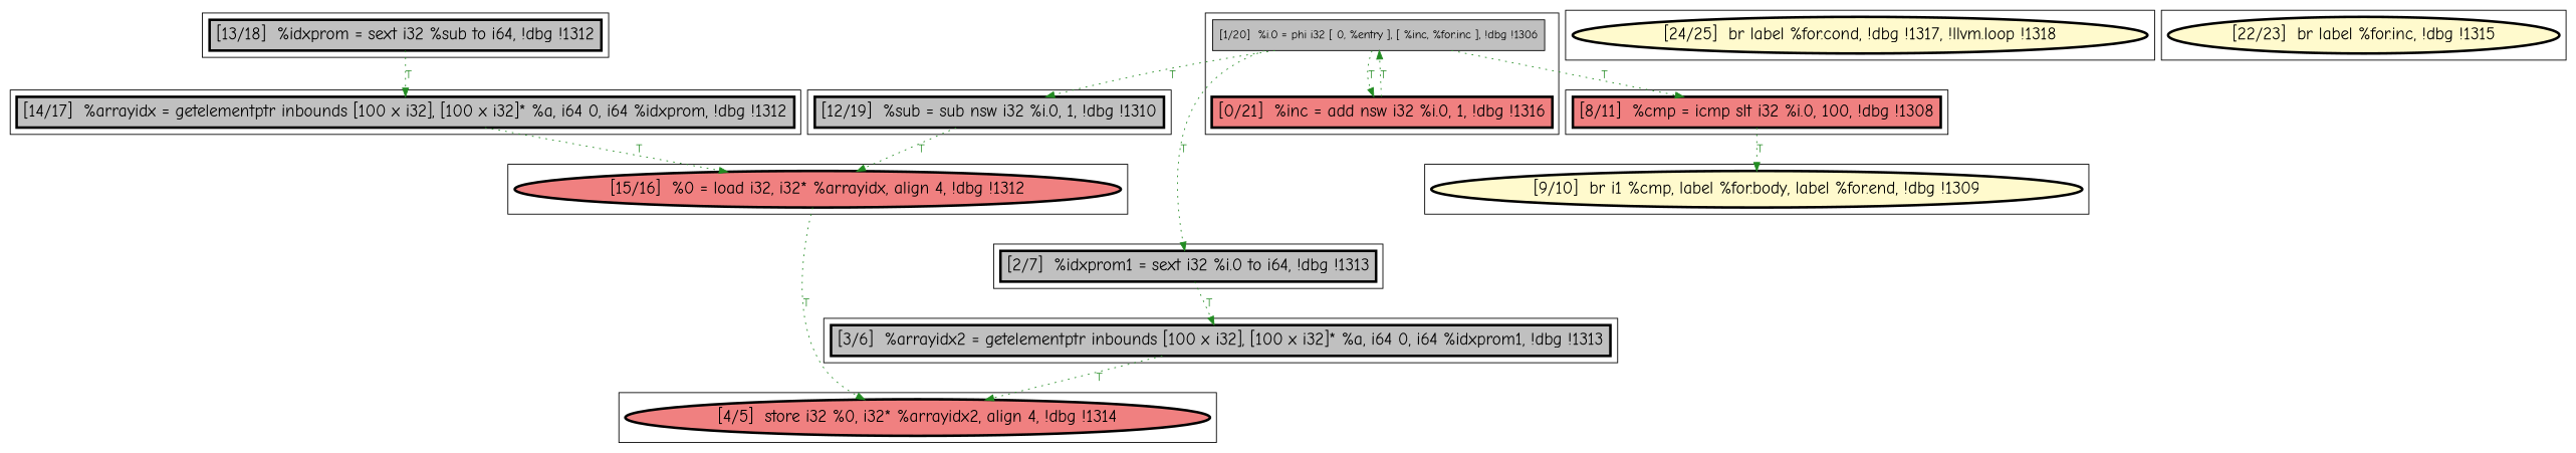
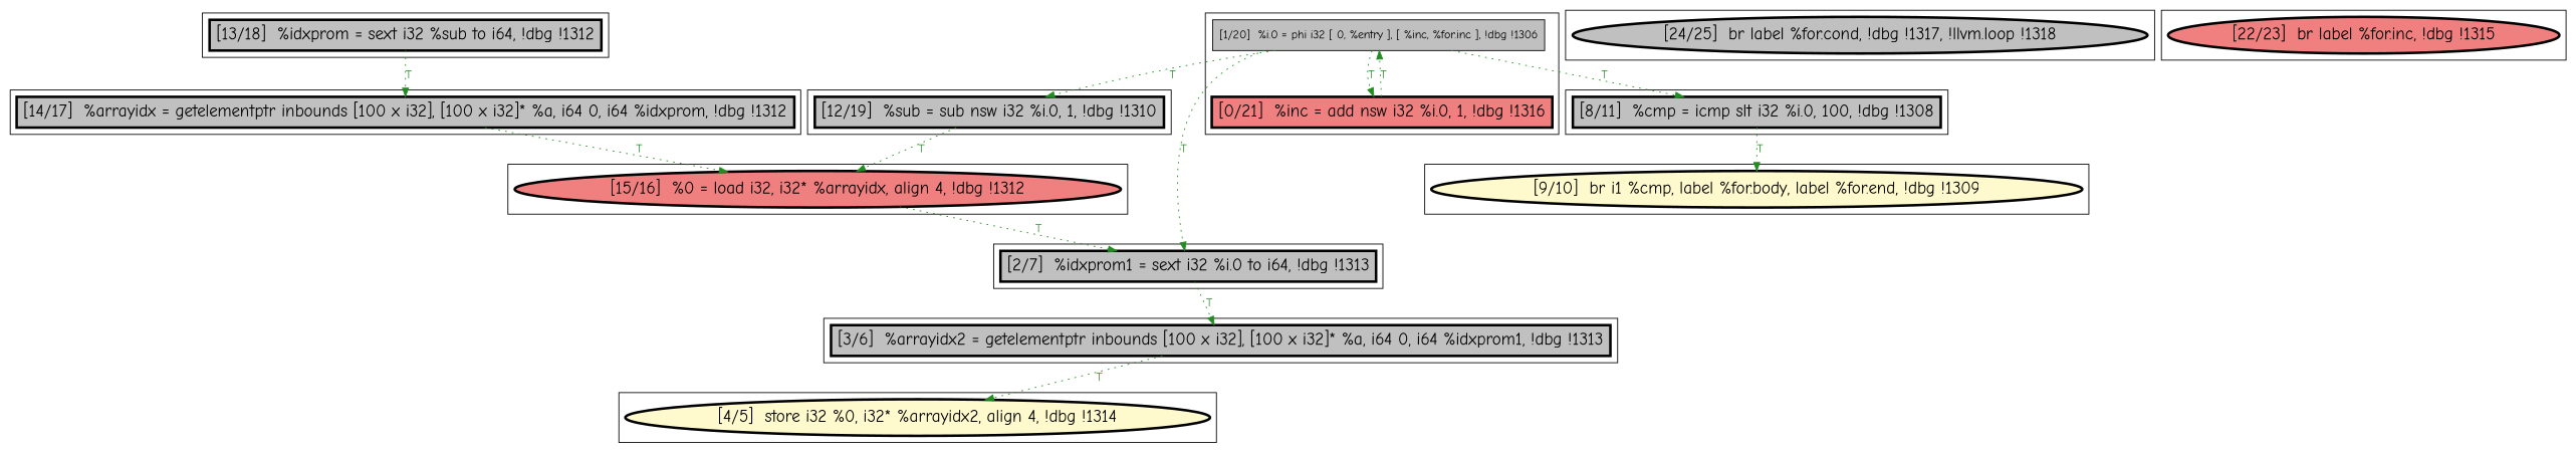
  digraph {
    fontname="Comic Neue"
    node [fillcolor=grey fontname="Comic Neue" fontsize=20 penwidth=3.0 shape=rectangle style=filled]
    edge [color=forestgreen fontcolor=forestgreen fontname="Comic Neue" style=dotted]
    n1 [label="[14/17]  %arrayidx = getelementptr inbounds [100 x i32], [100 x i32]* %a, i64 0, i64 %idxprom, !dbg !1312"]
    n2 [label="[1/20]  %i.0 = phi i32 [ 0, %entry ], [ %inc, %for.inc ], !dbg !1306" fontsize="" penwidth=""]
    n3 [fillcolor=lightcoral label="[0/21]  %inc = add nsw i32 %i.0, 1, !dbg !1316"]
    n4 [label="[13/18]  %idxprom = sext i32 %sub to i64, !dbg !1312"]
    n5 [label="[12/19]  %sub = sub nsw i32 %i.0, 1, !dbg !1310"]
-   n6 [fillcolor=lemonchiffon label="[24/25]  br label %for.cond, !dbg !1317, !llvm.loop !1318" shape=ellipse]
-   n7 [fillcolor=lemonchiffon label="[22/23]  br label %for.inc, !dbg !1315" shape=ellipse]
-   n8 [fillcolor=lightcoral label="[4/5]  store i32 %0, i32* %arrayidx2, align 4, !dbg !1314" shape=ellipse]
+   n6 [label="[24/25]  br label %for.cond, !dbg !1317, !llvm.loop !1318" shape=ellipse]
+   n7 [fillcolor=lightcoral label="[22/23]  br label %for.inc, !dbg !1315" shape=ellipse]
+   n8 [fillcolor=lemonchiffon label="[4/5]  store i32 %0, i32* %arrayidx2, align 4, !dbg !1314" shape=ellipse]
    n9 [fillcolor=lightcoral label="[15/16]  %0 = load i32, i32* %arrayidx, align 4, !dbg !1312" shape=ellipse]
    n10 [label="[3/6]  %arrayidx2 = getelementptr inbounds [100 x i32], [100 x i32]* %a, i64 0, i64 %idxprom1, !dbg !1313"]
    n11 [label="[2/7]  %idxprom1 = sext i32 %i.0 to i64, !dbg !1313"]
    n12 [fillcolor=lemonchiffon label="[9/10]  br i1 %cmp, label %for.body, label %for.end, !dbg !1309" shape=ellipse]
-   n13 [fillcolor=lightcoral label="[8/11]  %cmp = icmp slt i32 %i.0, 100, !dbg !1308"]
+   n13 [label="[8/11]  %cmp = icmp slt i32 %i.0, 100, !dbg !1308"]
    subgraph cluster_1 {
      n1
    }
    subgraph cluster_2 {
      n2
      n3
    }
    subgraph cluster_3 {
      n4
    }
    subgraph cluster_4 {
      n5
    }
    subgraph cluster_5 {
      n6
    }
    subgraph cluster_6 {
      n7
    }
    subgraph cluster_7 {
      n8
    }
    subgraph cluster_8 {
      n9
    }
    subgraph cluster_9 {
      n10
    }
    subgraph cluster_10 {
      n11
    }
    subgraph cluster_11 {
      n12
    }
    subgraph cluster_12 {
      n13
    }
    n1 -> n9 [label=T]
    n2 -> n3 [label=T]
    n2 -> n5 [label=T]
    n2 -> n11 [label=T]
    n2 -> n13 [label=T]
    n3 -> n2 [label=T]
    n4 -> n1 [label=T]
    n5 -> n9 [label=T]
-   n9 -> n8 [label=T]
+   n9 -> n11 [label=T]
    n10 -> n8 [label=T]
    n11 -> n10 [label=T]
    n13 -> n12 [label=T]
  }
